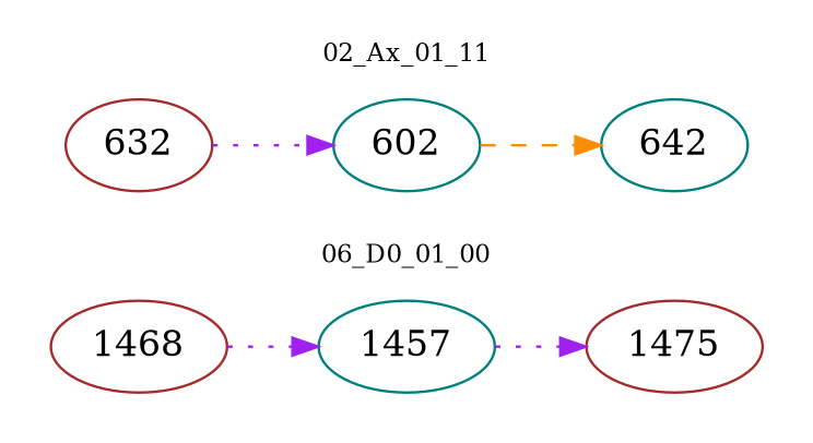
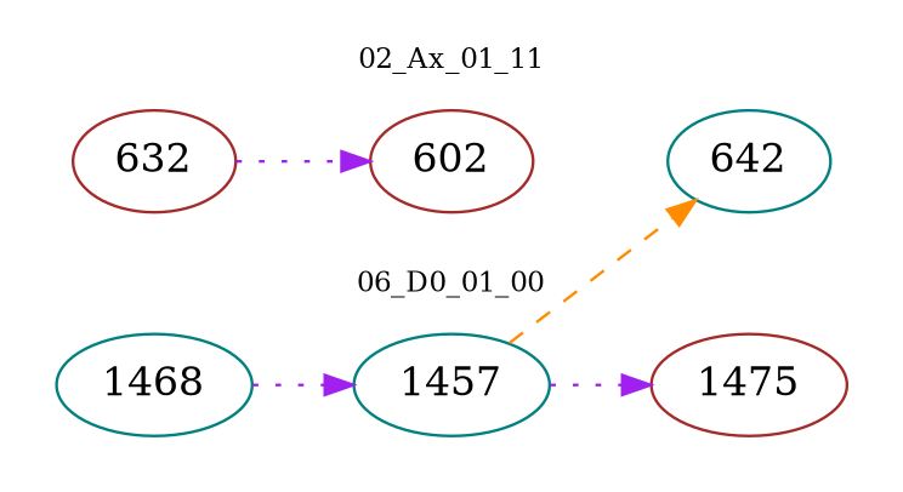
  digraph {
    rankdir=LR
    node [color=teal]
    edge [color=purple style=dotted]
    n1 [color=brown label=632]
-   n2 [label=602]
+   n2 [color=brown label=602]
    n3 [label=642]
-   n4 [color=brown label=1468]
+   n4 [label=1468]
    n5 [label=1457]
    n6 [color=brown label=1475]
    subgraph cluster_1 {
      color=white
      fontsize=10
      label="02_Ax_01_11"
      n1
      n2
      n3
    }
    subgraph cluster_2 {
      color=white
      fontsize=10
      label="06_D0_01_00"
      n4
      n5
      n6
    }
    n1 -> n2
-   n2 -> n3 [color=darkorange style=dashed]
+   n5 -> n3 [color=darkorange style=dashed]
    n4 -> n5
    n5 -> n6
  }
